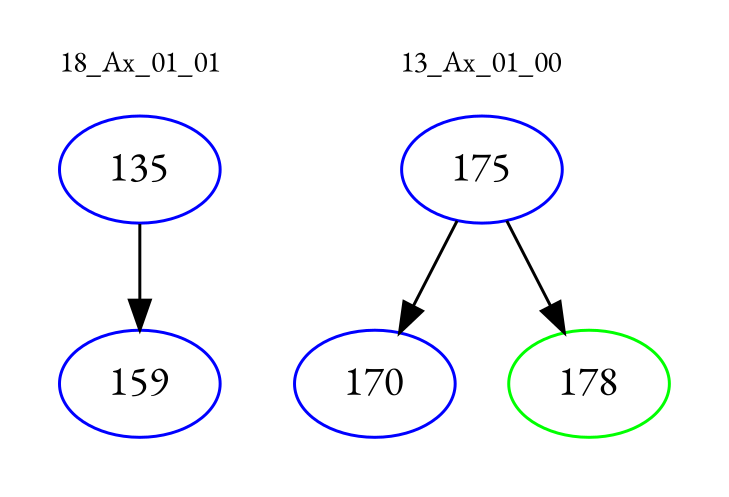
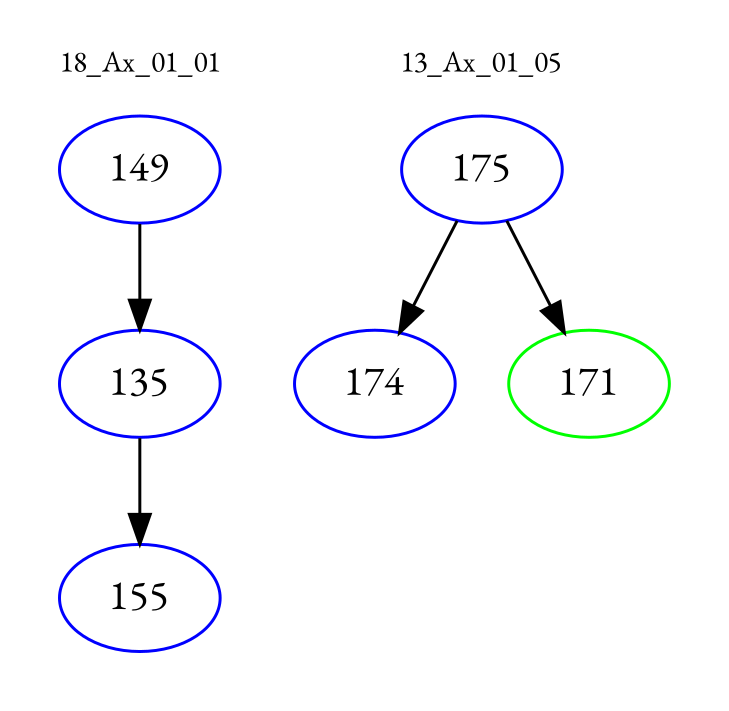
  digraph {
    fontname="EB Garamond"
    node [color=blue fontname="EB Garamond"]
    edge [color=black fontname="EB Garamond"]
+   n1 [label=149]
    n2 [label=135]
-   n3 [label=159]
+   n3 [label=155]
    n4 [label=175]
-   n5 [label=170]
-   n6 [color=green label=178]
+   n5 [label=174]
+   n6 [color=green label=171]
    subgraph cluster_1 {
      color=white
      fontsize=10
      label="18_Ax_01_01"
+     n1
      n2
      n3
    }
    subgraph cluster_2 {
      color=white
      fontsize=10
-     label="13_Ax_01_00"
+     label="13_Ax_01_05"
      n4
      n5
      n6
    }
+   n1 -> n2
    n2 -> n3
    n4 -> n5
    n4 -> n6
  }
